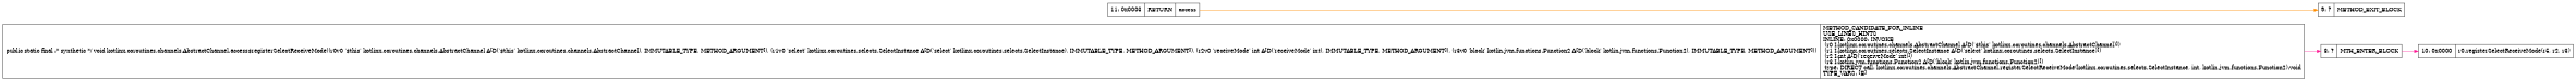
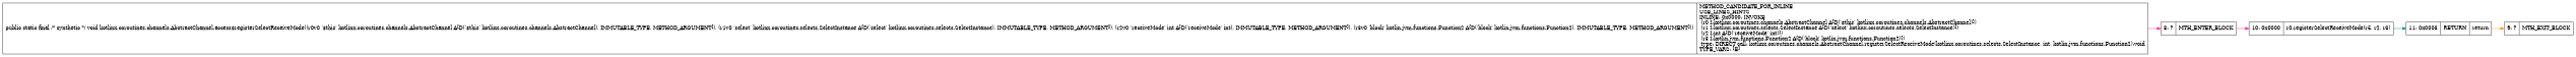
  digraph {
    fontname="DejaVu Serif"
    rankdir=LR
    node [fontname="DejaVu Serif" shape=record]
    edge [color=deeppink fontname="DejaVu Serif"]
    n1 [label="{8\:\ ?|MTH_ENTER_BLOCK\l}"]
    n2 [label="{10\:\ 0x0000|r0.registerSelectReceiveMode(r5, r2, r3)\l}"]
-   n3 [label="{11\:\ 0x0003|RETURN\l|access\l}"]
-   n4 [label="{9\:\ ?|METHOD_EXIT_BLOCK\l}"]
+   n3 [label="{11\:\ 0x0003|RETURN\l|return\l}"]
+   n4 [label="{9\:\ ?|MTH_EXIT_BLOCK\l}"]
    n5 [label="{public static final \/* synthetic *\/ void kotlinx.coroutines.channels.AbstractChannel.access$registerSelectReceiveMode((r0v0 '$this' kotlinx.coroutines.channels.AbstractChannel A[D('$this' kotlinx.coroutines.channels.AbstractChannel), IMMUTABLE_TYPE, METHOD_ARGUMENT]), (r1v0 'select' kotlinx.coroutines.selects.SelectInstance A[D('select' kotlinx.coroutines.selects.SelectInstance), IMMUTABLE_TYPE, METHOD_ARGUMENT]), (r2v0 'receiveMode' int A[D('receiveMode' int), IMMUTABLE_TYPE, METHOD_ARGUMENT]), (r3v0 'block' kotlin.jvm.functions.Function2 A[D('block' kotlin.jvm.functions.Function2), IMMUTABLE_TYPE, METHOD_ARGUMENT]))  | METHOD_CANDIDATE_FOR_INLINE\lUSE_LINES_HINTS\lINLINE: 0x0000: INVOKE  \l  (r0 I:kotlinx.coroutines.channels.AbstractChannel A[D('$this' kotlinx.coroutines.channels.AbstractChannel)])\l  (r1 I:kotlinx.coroutines.selects.SelectInstance A[D('select' kotlinx.coroutines.selects.SelectInstance)])\l  (r2 I:int A[D('receiveMode' int)])\l  (r3 I:kotlin.jvm.functions.Function2 A[D('block' kotlin.jvm.functions.Function2)])\l type: DIRECT call: kotlinx.coroutines.channels.AbstractChannel.registerSelectReceiveMode(kotlinx.coroutines.selects.SelectInstance, int, kotlin.jvm.functions.Function2):void\lTYPE_VARS: [E]\l}"]
    n1 -> n2
+   n2 -> n3 [color=teal]
    n3 -> n4 [color=darkorange]
    n5 -> n1
  }
